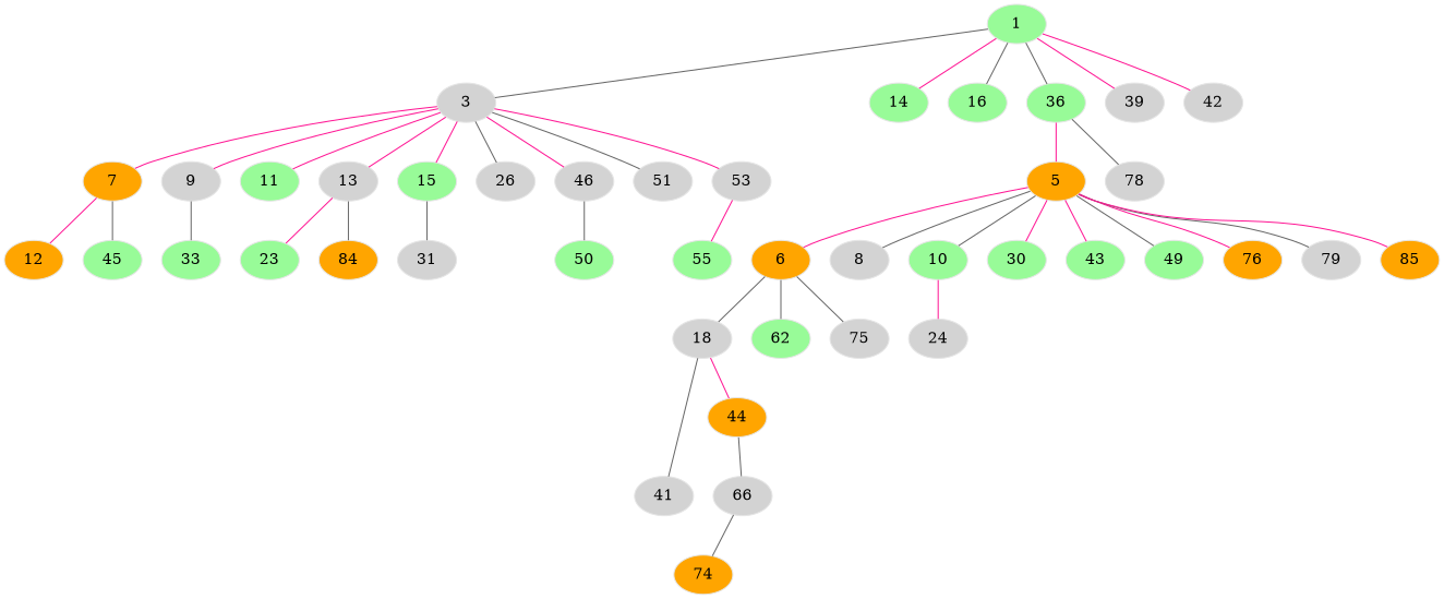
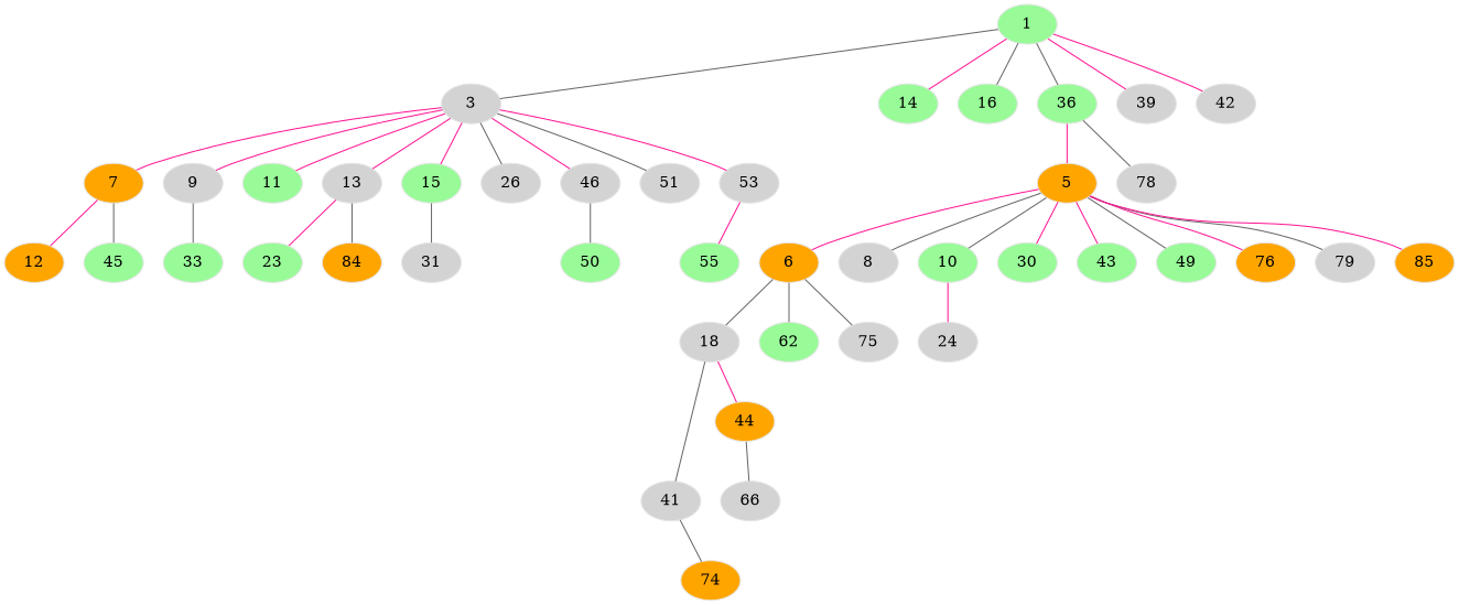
  graph {
    node [color=gray90 fillcolor=lightgrey style=filled]
    edge [color=gray40]
    1 [fillcolor=palegreen super="+2"]
    3 [super="+4+82+19"]
    14 [fillcolor=palegreen super="+37"]
    16 [fillcolor=palegreen super="+35"]
    36 [fillcolor=palegreen super="+40"]
    39
    42
    7 [fillcolor=orange]
    9
    11 [fillcolor=palegreen]
    13 [super="+25"]
    15 [fillcolor=palegreen super="+28"]
    26
    46 [super="+54"]
    51
    53 [super="+71+64+56"]
    5 [fillcolor=orange super="+20+22"]
    6 [fillcolor=orange super="+34+17"]
    8
    10 [fillcolor=palegreen]
    30 [fillcolor=palegreen]
    43 [fillcolor=palegreen super="+63"]
    49 [fillcolor=palegreen]
    76 [fillcolor=orange]
    79
    85 [fillcolor=orange]
    78
    12 [fillcolor=orange]
    45 [fillcolor=palegreen]
    33 [fillcolor=palegreen]
    23 [fillcolor=palegreen]
    84 [fillcolor=orange]
    31
    50 [fillcolor=palegreen]
    55 [fillcolor=palegreen]
    18 [super="+58+61+21+29"]
    62 [fillcolor=palegreen super="+65"]
    75
    24
    41
    44 [fillcolor=orange]
    74 [fillcolor=orange]
    66
    1 -- 3
    1 -- 14 [color=deeppink]
    1 -- 16
    1 -- 36
    1 -- 39 [color=deeppink]
    1 -- 42 [color=deeppink]
    3 -- 7 [color=deeppink]
    3 -- 9 [color=deeppink]
    3 -- 11 [color=deeppink]
    3 -- 13 [color=deeppink]
    3 -- 15 [color=deeppink]
    3 -- 26
    3 -- 46 [color=deeppink]
    3 -- 51
    3 -- 53 [color=deeppink]
    36 -- 5 [color=deeppink]
    36 -- 78
    7 -- 12 [color=deeppink]
    7 -- 45
    9 -- 33
    13 -- 23 [color=deeppink]
    13 -- 84
    15 -- 31
    46 -- 50
    53 -- 55 [color=deeppink]
    5 -- 6 [color=deeppink]
    5 -- 8
    5 -- 10
    5 -- 30 [color=deeppink]
    5 -- 43 [color=deeppink]
    5 -- 49
    5 -- 76 [color=deeppink]
    5 -- 79
    5 -- 85 [color=deeppink]
    6 -- 18
    6 -- 62
    6 -- 75
    10 -- 24 [color=deeppink]
    18 -- 41
    18 -- 44 [color=deeppink]
-   66 -- 74
+   41 -- 74
    44 -- 66
  }
